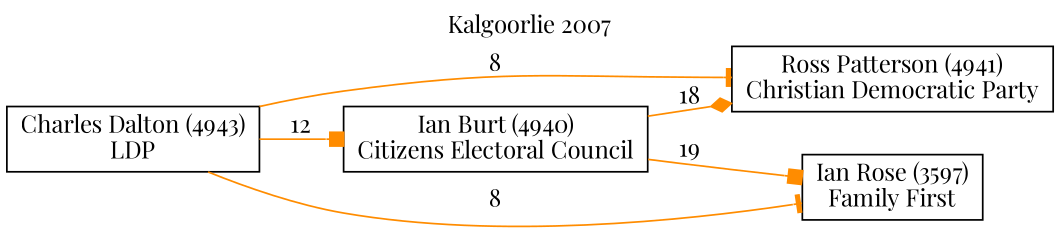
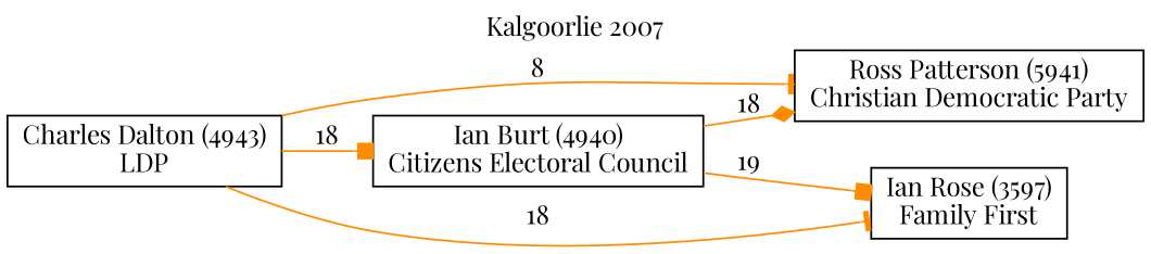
  digraph {
    fontname="Playfair Display"
    label="Kalgoorlie 2007"
    labelloc=t
    mclimit=10
    rankdir=LR
    node [fontname="Playfair Display" shape=box]
    edge [arrowhead=box color=darkorange fontname="Playfair Display"]
-   n1 [label="Ross Patterson (4941)\nChristian Democratic Party"]
+   n1 [label="Ross Patterson (5941)\nChristian Democratic Party"]
    n2 [label="Ian Rose (3597)\nFamily First"]
    n3 [label="Ian Burt (4940)\nCitizens Electoral Council"]
    n4 [label="Charles Dalton (4943)\nLDP"]
    n3 -> n1 [arrowhead=diamond label=18]
    n3 -> n2 [label=19]
    n4 -> n1 [arrowhead=tee label=8]
-   n4 -> n2 [arrowhead=tee label=8]
-   n4 -> n3 [label=12]
+   n4 -> n2 [arrowhead=tee label=18]
+   n4 -> n3 [label=18]
  }
